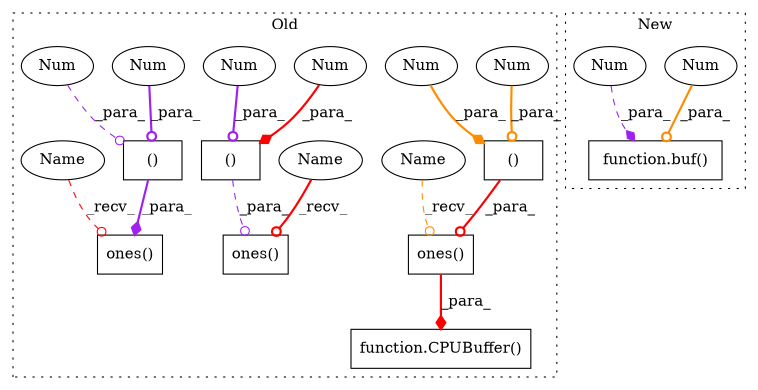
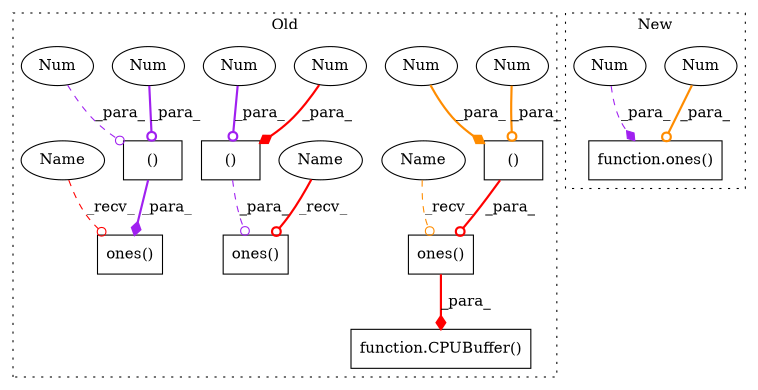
  digraph {
    node [a=76 l=1 shape=ellipse]
    edge [color=purple style=bold arrowhead=odot]
    n1 [a=54 l=2 label="()" s=1932 shape=box]
    n2 [a=75 l="8,19" label="ones()" s="1922,1935" shape=box]
    n3 [a=75 l="8,19" label="ones()" s="1831,1844" shape=box]
    n4 [a=54 l=2 label="()" s=1841 shape=box]
    n5 [a=75 l="8,19" label="ones()" s="1725,1738" shape=box]
    n6 [a=54 l=2 label="()" s=1735 shape=box]
    n7 [label=Num s=1734]
    n8 [label=Num s=1840]
    n9 [label=Num s=1931]
    n10 [label=Num s=1736]
    n11 [label=Num s=1842]
    n12 [label=Num s=1933]
    n13 [a=75 l="10,1" label="function.CPUBuffer()" s="1715,1757" shape=box]
    n14 [a=87 l=2 label=Name s=1831]
    n15 [a=87 l=2 label=Name s=1725]
    n16 [a=87 l=2 label=Name s=1922]
-   n17 [a=75 l="4,1" label="function.buf()" s="1665,1672" shape=box]
+   n17 [a=75 l="4,1" label="function.ones()" s="1665,1672" shape=box]
    n18 [label=Num s=1671]
    n19 [label=Num s=1669]
    subgraph cluster_1 {
      label=Old
      style=dotted
      n1
      n2
      n3
      n4
      n5
      n6
      n7
      n8
      n9
      n10
      n11
      n12
      n13
      n14
      n15
      n16
    }
    subgraph cluster_2 {
      label=New
      style=dotted
      n17
      n18
      n19
    }
    n1 -> n2 [label=_para_ arrowhead=diamond]
    n4 -> n3 [label=_para_ style=dashed]
    n5 -> n13 [label=_para_ color=red arrowhead=diamond]
    n6 -> n5 [label=_para_ color=red]
    n7 -> n6 [label=_para_ color=darkorange]
    n8 -> n4 [label=_para_]
    n9 -> n1 [label=_para_]
    n10 -> n6 [label=_para_ color=darkorange arrowhead=diamond]
    n11 -> n4 [label=_para_ color=red arrowhead=diamond]
    n12 -> n1 [label=_para_ style=dashed]
    n14 -> n3 [label=_recv_ color=red]
    n15 -> n5 [label=_recv_ color=darkorange style=dashed]
    n16 -> n2 [label=_recv_ color=red style=dashed]
    n18 -> n17 [label=_para_ color=darkorange]
    n19 -> n17 [label=_para_ style=dashed arrowhead=diamond]
  }
